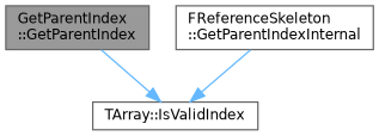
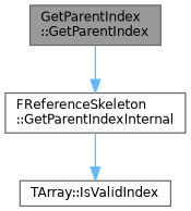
  digraph {
    rankdir=TB
    node [color=grey40 fillcolor=white fontname=Helvetica fontsize=10 shape=box style=filled]
    edge [color=steelblue1 fontname=Helvetica fontsize=10 labelfontname=Helvetica labelfontsize=10 style=solid]
    n1 [color=gray40 fillcolor=grey60 fontcolor=black height=0.2 label="GetParentIndex\l::GetParentIndex" width=0.4]
    n2 [height=0.2 label="FReferenceSkeleton\l::GetParentIndexInternal" width=0.4]
    n3 [height=0.2 label="TArray::IsValidIndex" width=0.4]
-   n1 -> n3
+   n1 -> n2
    n2 -> n3
  }
